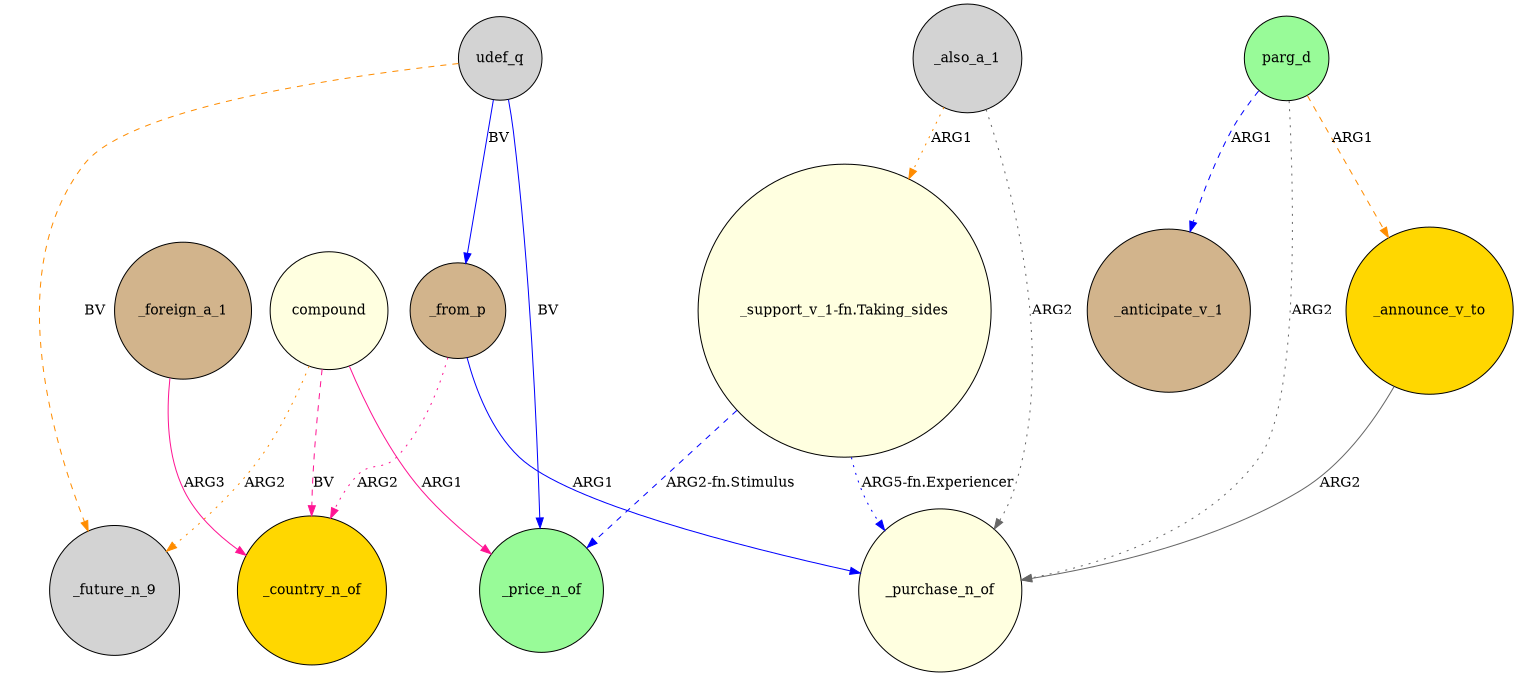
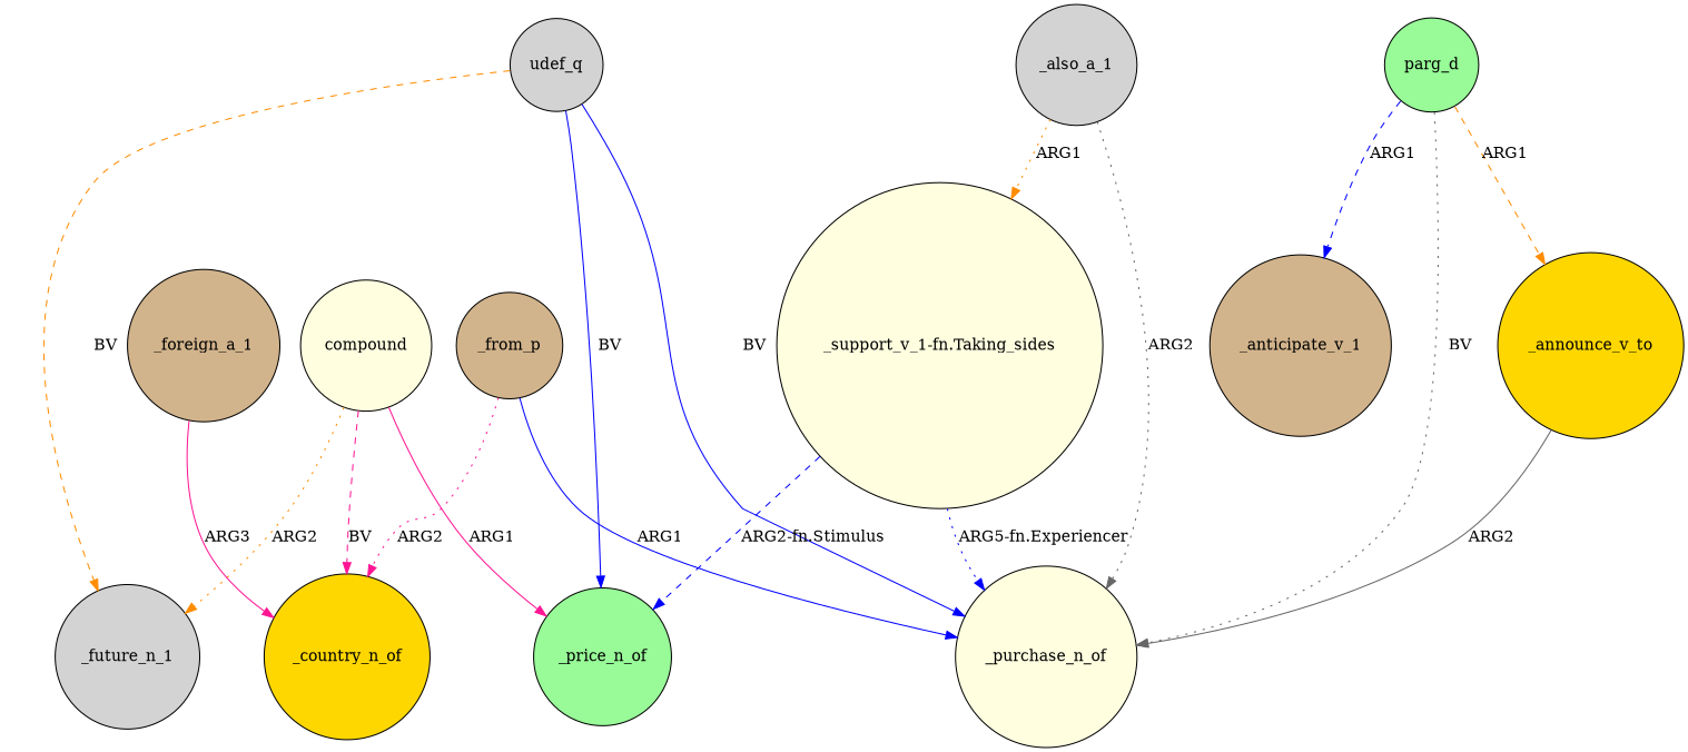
  digraph {
    node [fillcolor=lightyellow shape=circle style=filled]
    edge [color=blue style=dotted]
    parg_d [fillcolor=palegreen]
    _purchase_n_of
    _announce_v_to [fillcolor=gold]
    _anticipate_v_1 [fillcolor=tan]
    _from_p [fillcolor=tan]
    _country_n_of [fillcolor=gold]
    udef_q [fillcolor=lightgrey]
    _price_n_of [fillcolor=palegreen]
-   _future_n_1 [fillcolor=lightgrey label=_future_n_9]
+   _future_n_1 [fillcolor=lightgrey]
    "_support_v_1-fn.Taking_sides"
    compound
    _also_a_1 [fillcolor=lightgrey]
    _foreign_a_1 [fillcolor=tan]
-   parg_d -> _purchase_n_of [color=gray40 label=ARG2]
+   parg_d -> _purchase_n_of [color=gray40 label=BV]
    parg_d -> _announce_v_to [color=darkorange label=ARG1 style=dashed]
    parg_d -> _anticipate_v_1 [label=ARG1 style=dashed]
    _announce_v_to -> _purchase_n_of [color=gray40 label=ARG2 style=solid]
    _from_p -> _purchase_n_of [label=ARG1 style=solid]
    _from_p -> _country_n_of [color=deeppink label=ARG2]
-   udef_q -> _from_p [label=BV style=solid]
+   udef_q -> _purchase_n_of [label=BV style=solid]
    udef_q -> _price_n_of [label=BV style=solid]
    udef_q -> _future_n_1 [color=darkorange label=BV style=dashed]
    "_support_v_1-fn.Taking_sides" -> _purchase_n_of [label="ARG5-fn.Experiencer"]
    "_support_v_1-fn.Taking_sides" -> _price_n_of [label="ARG2-fn.Stimulus" style=dashed]
    compound -> _country_n_of [color=deeppink label=BV style=dashed]
    compound -> _price_n_of [color=deeppink label=ARG1 style=solid]
    compound -> _future_n_1 [color=darkorange label=ARG2]
    _also_a_1 -> _purchase_n_of [color=gray40 label=ARG2]
    _also_a_1 -> "_support_v_1-fn.Taking_sides" [color=darkorange label=ARG1]
    _foreign_a_1 -> _country_n_of [color=deeppink label=ARG3 style=solid]
  }
